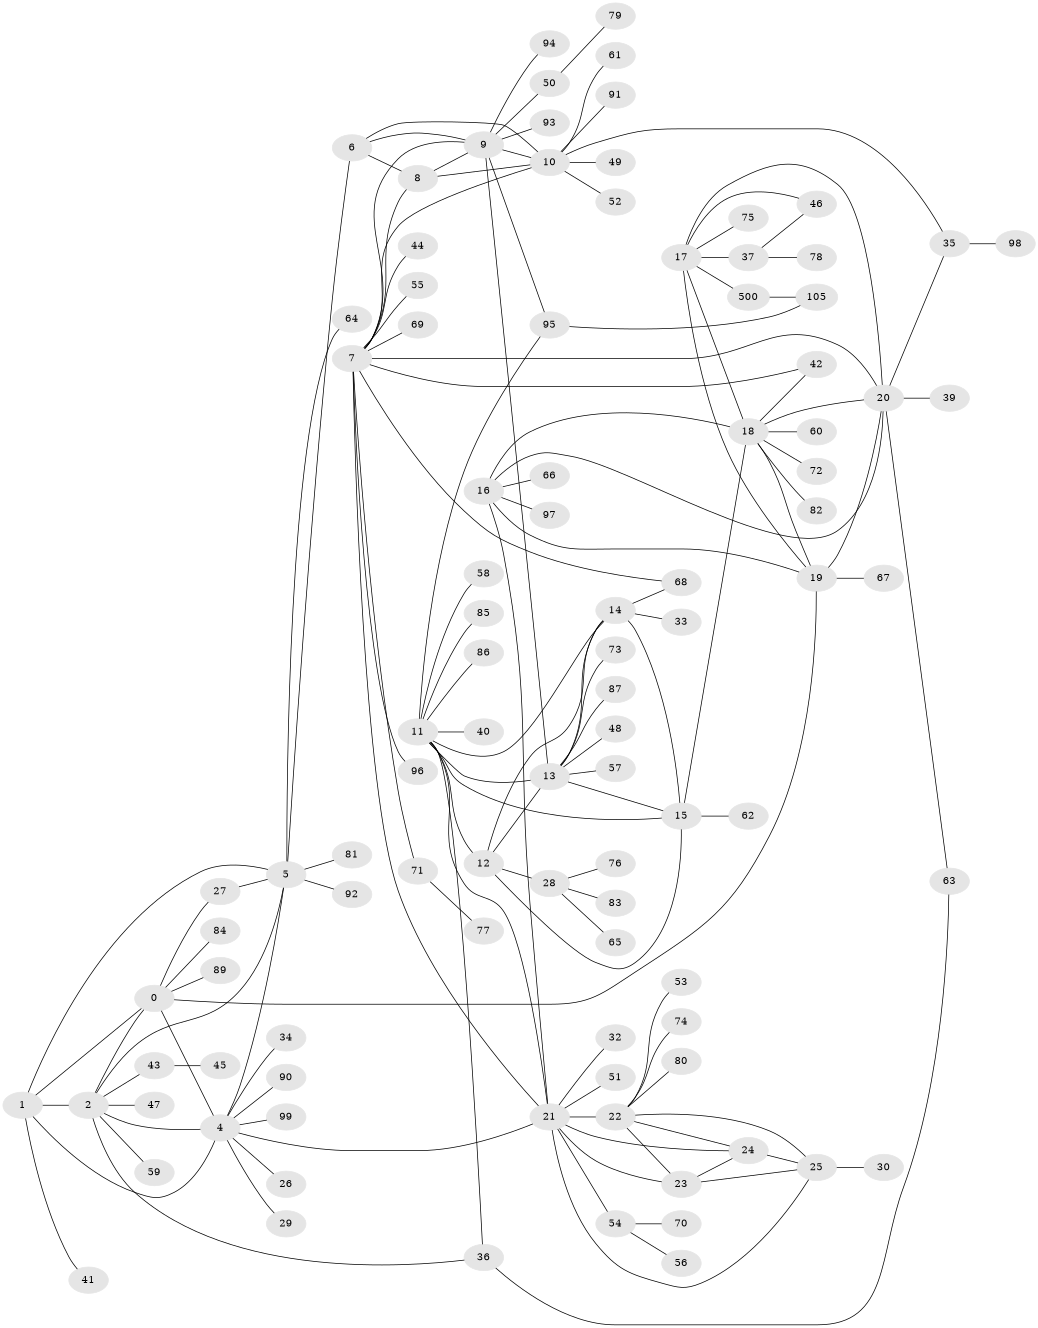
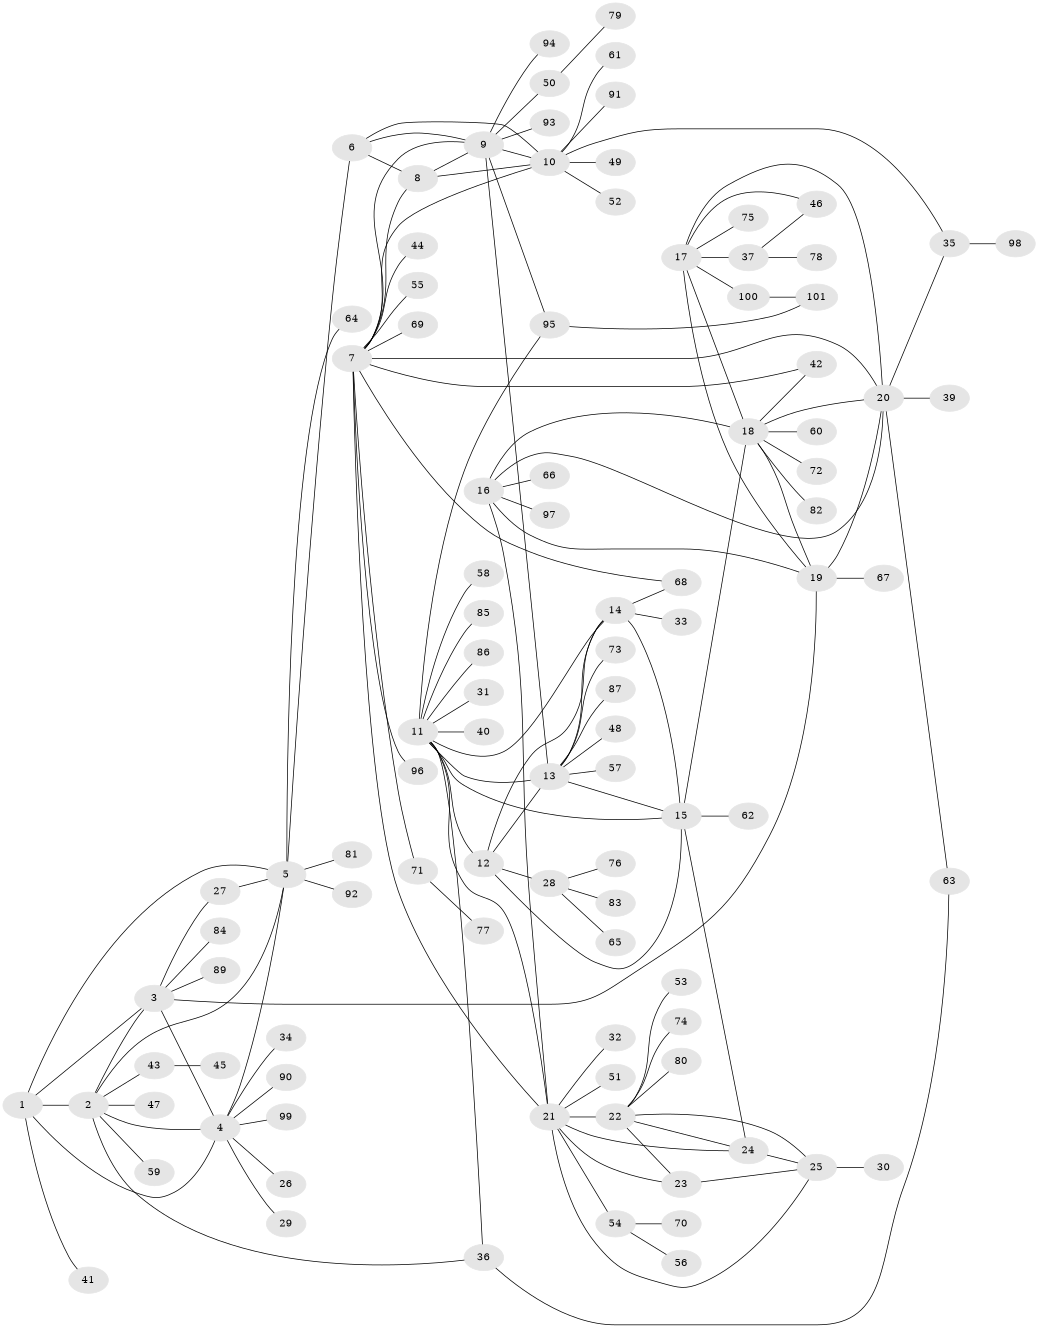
  graph {
    rankdir=LR
    node [color=gray90 style=filled]
    1
    2
-   3 [label=0]
+   3
    4
    5
    41
    36
    43
    47
    59
    19
    27
    84
    89
    21
    26
    29
    34
    90
    99
    6
    64
    81
    92
    14
    68
    15
    33
    63
    45
    20
    67
    22
    23
    24
    25
    32
    51
    54
    8
    9
    10
    7
    42
    44
    55
    69
    71
    96
    13
    50
    93
    94
    95
    35
    49
    52
    61
    91
    39
    77
    48
    57
    73
    87
    79
-   101 [label=105]
+   101
    98
    11
    12
+   31
    40
    58
    85
    86
    28
    18
    62
    65
    76
    83
    60
    72
    82
    16
    66
    97
    17
    37
    46
    75
-   100 [label=500]
+   100
    78
    53
    74
    80
    30
    56
    70
    1 -- 2
    1 -- 3
    1 -- 4
    1 -- 5
    1 -- 41
    2 -- 3
    2 -- 4
    2 -- 5
    2 -- 36
    2 -- 43
    2 -- 47
    2 -- 59
    3 -- 4
    3 -- 19
    3 -- 27
    3 -- 84
    3 -- 89
    4 -- 5
-   4 -- 21
    4 -- 26
    4 -- 29
    4 -- 34
    4 -- 90
    4 -- 99
    5 -- 6
    5 -- 64
    5 -- 81
    5 -- 92
    36 -- 63
    43 -- 45
    19 -- 20
    19 -- 67
    27 -- 5
    21 -- 22
    21 -- 23
    21 -- 24
    21 -- 25
    21 -- 32
    21 -- 51
    21 -- 54
    6 -- 8
    6 -- 9
    6 -- 10
    14 -- 68
    14 -- 15
    14 -- 33
    15 -- 18
    15 -- 62
    20 -- 63
    20 -- 35
    20 -- 39
    22 -- 23
    22 -- 24
    22 -- 25
    22 -- 53
    22 -- 74
    22 -- 80
-   23 -- 24
+   15 -- 24
    23 -- 25
    24 -- 25
    25 -- 30
    54 -- 56
    54 -- 70
    8 -- 9
    8 -- 10
    9 -- 10
    9 -- 13
    9 -- 50
    9 -- 93
    9 -- 94
    9 -- 95
    10 -- 35
    10 -- 49
    10 -- 52
    10 -- 61
    10 -- 91
    7 -- 21
    7 -- 68
    7 -- 20
    7 -- 8
    7 -- 9
    7 -- 10
    7 -- 42
    7 -- 44
    7 -- 55
    7 -- 69
    7 -- 71
    7 -- 96
    71 -- 77
    13 -- 14
    13 -- 15
    13 -- 48
    13 -- 57
    13 -- 73
    13 -- 87
    50 -- 79
    95 -- 101
    35 -- 98
    11 -- 36
    11 -- 21
    11 -- 14
    11 -- 15
    11 -- 13
    11 -- 95
    11 -- 12
+   11 -- 31
    11 -- 40
    11 -- 58
    11 -- 85
    11 -- 86
    12 -- 14
    12 -- 15
    12 -- 13
    12 -- 28
    28 -- 65
    28 -- 76
    28 -- 83
    18 -- 19
    18 -- 20
    18 -- 42
    18 -- 60
    18 -- 72
    18 -- 82
    16 -- 19
    16 -- 21
    16 -- 20
    16 -- 18
    16 -- 66
    16 -- 97
    17 -- 19
    17 -- 20
    17 -- 18
    17 -- 37
    17 -- 46
    17 -- 75
    17 -- 100
    37 -- 46
    37 -- 78
    100 -- 101
  }
